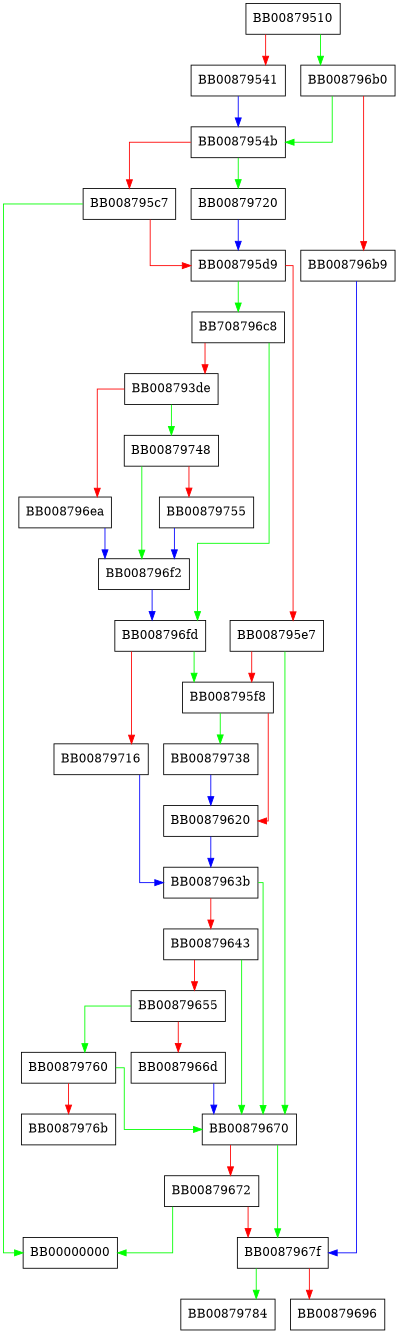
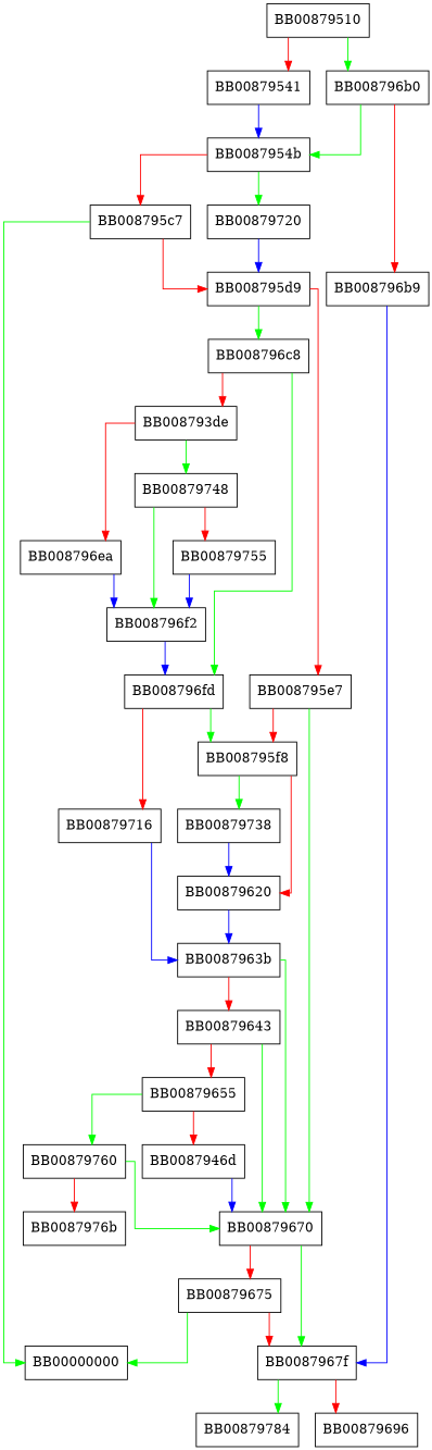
  digraph {
    splines=ortho
    node [shape=box]
    edge [color=green]
    BB00879510
    BB008796b0
    BB00879541
    BB0087954b
    BB008796b9
    BB00879720
    BB008795c7
    BB0087967f
    BB008795d9
    BB00000000
-   BB008796c8 [label=BB708796c8]
+   BB008796c8
    BB008795e7
    BB008796fd
    n14 [label=BB008793de]
    BB00879670
    BB008795f8
    BB00879716
    BB00879748
    BB008796ea
-   BB00879675 [label=BB00879672]
+   BB00879675
    BB00879738
    BB00879620
    BB00879784
    BB00879696
    BB0087963b
    BB00879643
    BB00879655
    BB00879760
-   BB0087966d
+   BB0087966d [label=BB0087946d]
    BB0087976b
    BB008796f2
    BB00879755
    BB00879510 -> BB008796b0
    BB00879510 -> BB00879541 [color=red]
    BB008796b0 -> BB0087954b
    BB008796b0 -> BB008796b9 [color=red]
    BB00879541 -> BB0087954b [color=blue]
    BB0087954b -> BB00879720
    BB0087954b -> BB008795c7 [color=red]
    BB008796b9 -> BB0087967f [color=blue]
    BB00879720 -> BB008795d9 [color=blue]
    BB008795c7 -> BB008795d9 [color=red]
    BB008795c7 -> BB00000000
    BB0087967f -> BB00879784
    BB0087967f -> BB00879696 [color=red]
    BB008795d9 -> BB008796c8
    BB008795d9 -> BB008795e7 [color=red]
    BB008796c8 -> BB008796fd
    BB008796c8 -> n14 [color=red]
    BB008795e7 -> BB00879670
    BB008795e7 -> BB008795f8 [color=red]
    BB008796fd -> BB008795f8
    BB008796fd -> BB00879716 [color=red]
    n14 -> BB00879748
    n14 -> BB008796ea [color=red]
    BB00879670 -> BB0087967f
    BB00879670 -> BB00879675 [color=red]
    BB008795f8 -> BB00879738
    BB008795f8 -> BB00879620 [color=red]
    BB00879716 -> BB0087963b [color=blue]
    BB00879748 -> BB008796f2
    BB00879748 -> BB00879755 [color=red]
    BB008796ea -> BB008796f2 [color=blue]
    BB00879675 -> BB0087967f [color=red]
    BB00879675 -> BB00000000
    BB00879738 -> BB00879620 [color=blue]
    BB00879620 -> BB0087963b [color=blue]
    BB0087963b -> BB00879670
    BB0087963b -> BB00879643 [color=red]
    BB00879643 -> BB00879670
    BB00879643 -> BB00879655 [color=red]
    BB00879655 -> BB00879760
    BB00879655 -> BB0087966d [color=red]
    BB00879760 -> BB00879670
    BB00879760 -> BB0087976b [color=red]
    BB0087966d -> BB00879670 [color=blue]
    BB008796f2 -> BB008796fd [color=blue]
    BB00879755 -> BB008796f2 [color=blue]
  }
